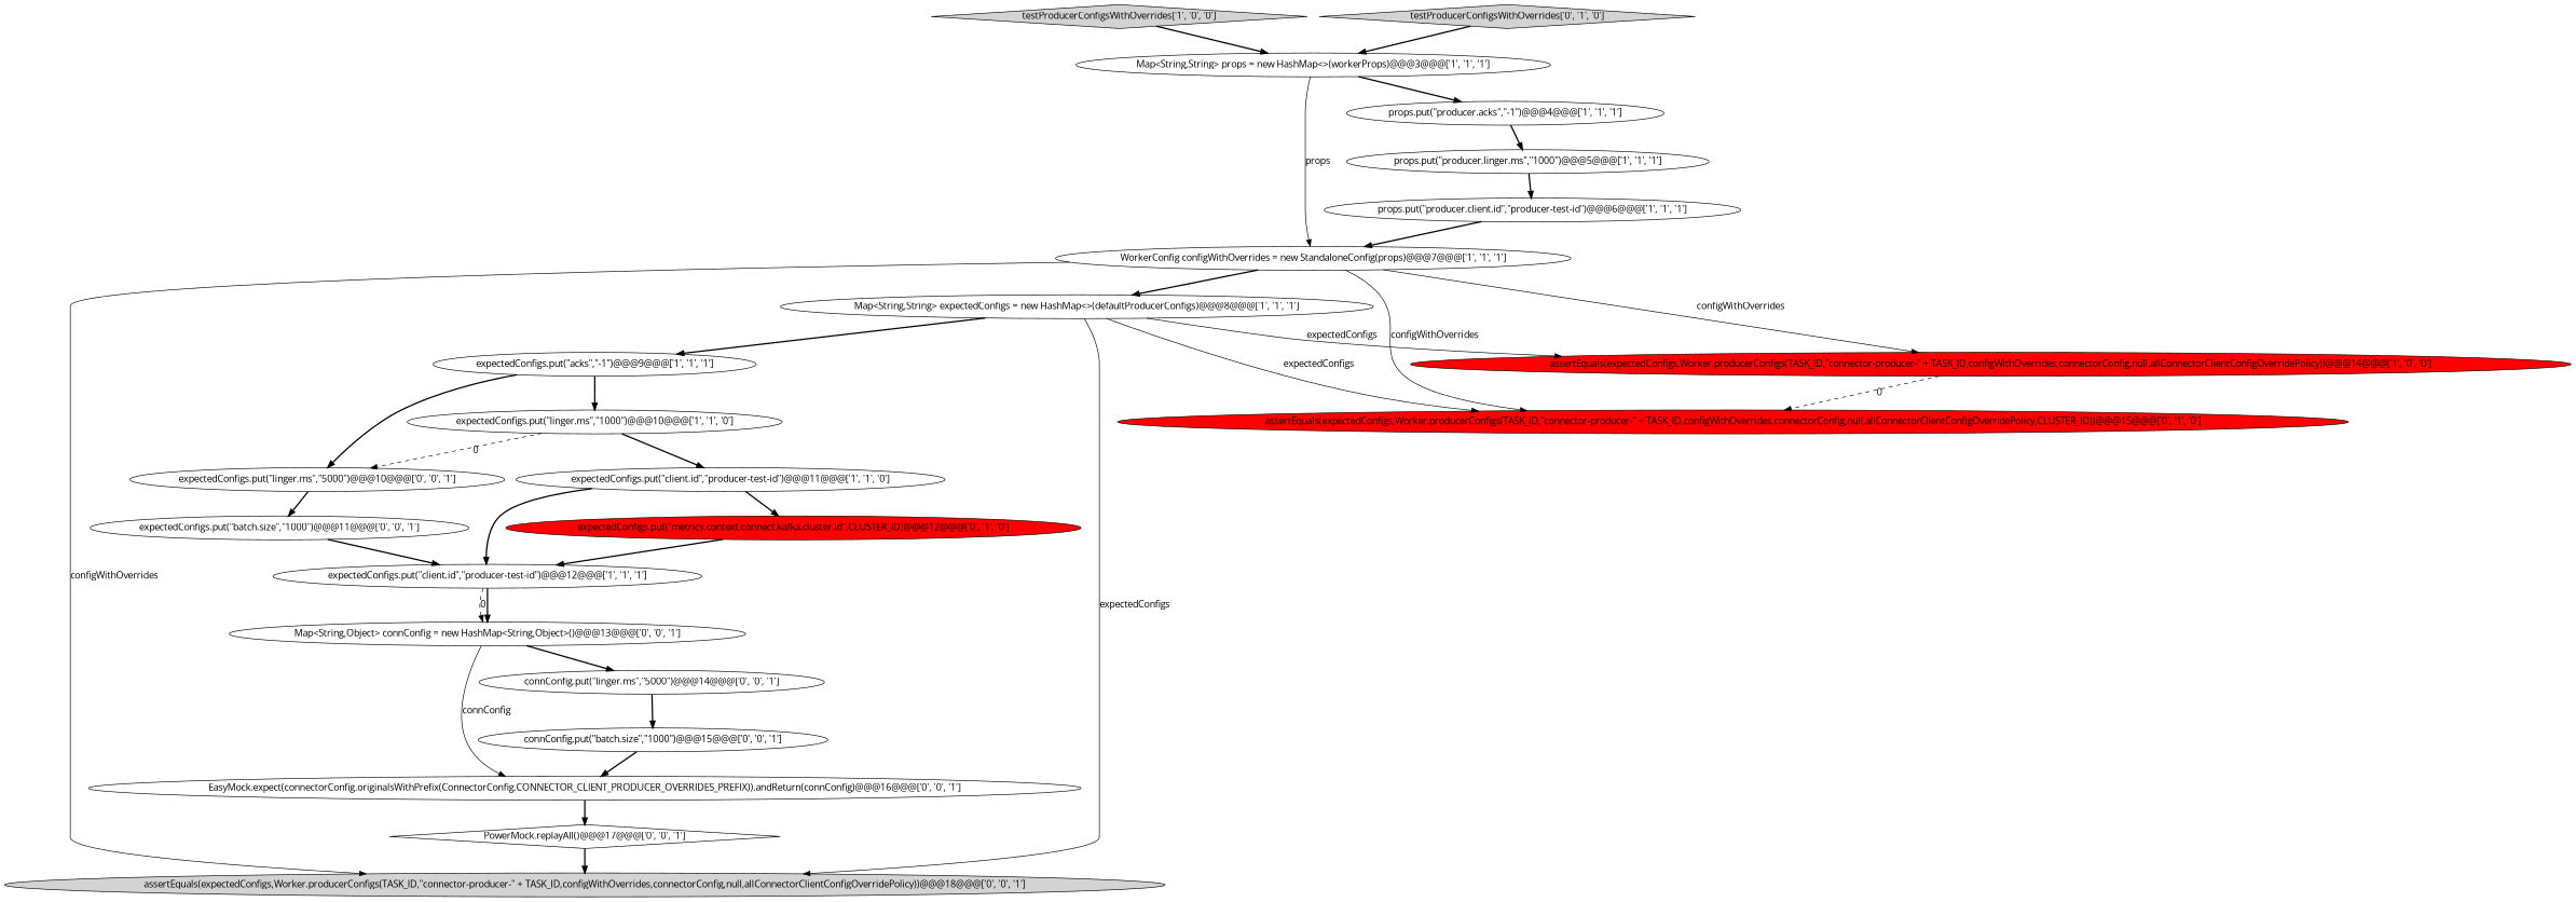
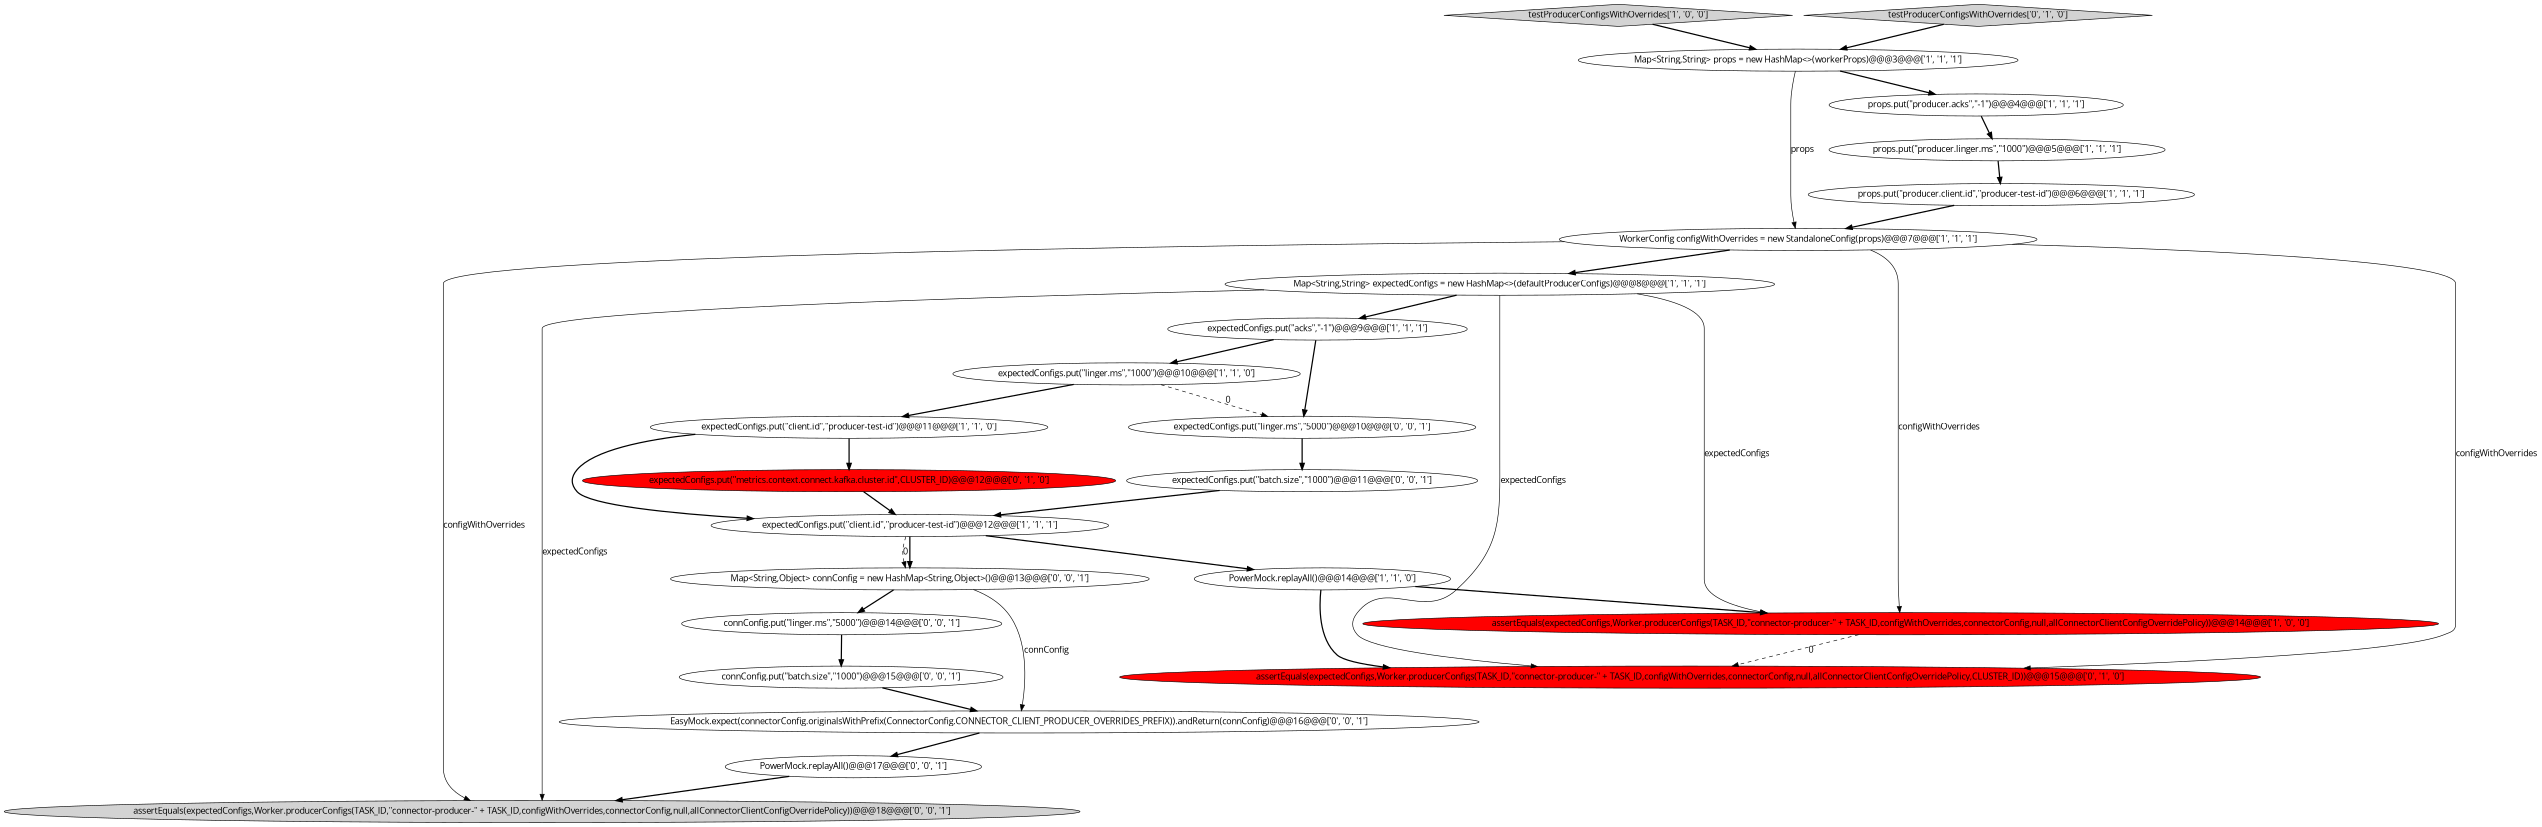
  digraph {
    fontname="Open Sans"
    node [fillcolor=white fontname="Open Sans" shape=ellipse style=filled]
    edge [fontname="Open Sans" style=bold]
    n1 [label="connConfig.put(\"batch.size\",\"1000\")@@@15@@@['0', '0', '1']"]
    n2 [label="EasyMock.expect(connectorConfig.originalsWithPrefix(ConnectorConfig.CONNECTOR_CLIENT_PRODUCER_OVERRIDES_PREFIX)).andReturn(connConfig)@@@16@@@['0', '0', '1']"]
-   n3 [label="PowerMock.replayAll()@@@17@@@['0', '0', '1']" shape=diamond]
+   n3 [label="PowerMock.replayAll()@@@17@@@['0', '0', '1']"]
    n4 [fillcolor=red label="assertEquals(expectedConfigs,Worker.producerConfigs(TASK_ID,\"connector-producer-\" + TASK_ID,configWithOverrides,connectorConfig,null,allConnectorClientConfigOverridePolicy,CLUSTER_ID))@@@15@@@['0', '1', '0']"]
    n5 [fillcolor=lightgray label="assertEquals(expectedConfigs,Worker.producerConfigs(TASK_ID,\"connector-producer-\" + TASK_ID,configWithOverrides,connectorConfig,null,allConnectorClientConfigOverridePolicy))@@@18@@@['0', '0', '1']"]
    n6 [label="WorkerConfig configWithOverrides = new StandaloneConfig(props)@@@7@@@['1', '1', '1']"]
    n7 [fillcolor=red label="assertEquals(expectedConfigs,Worker.producerConfigs(TASK_ID,\"connector-producer-\" + TASK_ID,configWithOverrides,connectorConfig,null,allConnectorClientConfigOverridePolicy))@@@14@@@['1', '0', '0']"]
    n8 [label="Map<String,String> expectedConfigs = new HashMap<>(defaultProducerConfigs)@@@8@@@['1', '1', '1']"]
    n9 [label="expectedConfigs.put(\"acks\",\"-1\")@@@9@@@['1', '1', '1']"]
    n10 [label="expectedConfigs.put(\"batch.size\",\"1000\")@@@11@@@['0', '0', '1']"]
    n11 [label="expectedConfigs.put(\"client.id\",\"producer-test-id\")@@@12@@@['1', '1', '1']"]
+   n12 [label="PowerMock.replayAll()@@@14@@@['1', '1', '0']"]
    n13 [label="Map<String,Object> connConfig = new HashMap<String,Object>()@@@13@@@['0', '0', '1']"]
    n14 [label="Map<String,String> props = new HashMap<>(workerProps)@@@3@@@['1', '1', '1']"]
    n15 [label="props.put(\"producer.acks\",\"-1\")@@@4@@@['1', '1', '1']"]
    n16 [label="props.put(\"producer.client.id\",\"producer-test-id\")@@@6@@@['1', '1', '1']"]
    n17 [label="props.put(\"producer.linger.ms\",\"1000\")@@@5@@@['1', '1', '1']"]
    n18 [label="expectedConfigs.put(\"linger.ms\",\"5000\")@@@10@@@['0', '0', '1']"]
    n19 [label="expectedConfigs.put(\"linger.ms\",\"1000\")@@@10@@@['1', '1', '0']"]
    n20 [label="expectedConfigs.put(\"client.id\",\"producer-test-id\")@@@11@@@['1', '1', '0']"]
    n21 [label="connConfig.put(\"linger.ms\",\"5000\")@@@14@@@['0', '0', '1']"]
    n22 [fillcolor=red label="expectedConfigs.put(\"metrics.context.connect.kafka.cluster.id\",CLUSTER_ID)@@@12@@@['0', '1', '0']"]
    n23 [fillcolor=lightgray label="testProducerConfigsWithOverrides['1', '0', '0']" shape=diamond]
    n24 [fillcolor=lightgray label="testProducerConfigsWithOverrides['0', '1', '0']" shape=diamond]
    n1 -> n2
    n2 -> n3
    n3 -> n5
    n6 -> n4 [label=configWithOverrides style=solid]
    n6 -> n5 [label=configWithOverrides style=solid]
    n6 -> n7 [label=configWithOverrides style=solid]
    n6 -> n8
    n7 -> n4 [label=0 style=dashed]
    n8 -> n4 [label=expectedConfigs style=solid]
    n8 -> n5 [label=expectedConfigs style=solid]
    n8 -> n7 [label=expectedConfigs style=solid]
    n8 -> n9
    n9 -> n18
    n9 -> n19
    n10 -> n11
+   n11 -> n12
    n11 -> n13 [label=0 style=dashed]
    n11 -> n13
+   n12 -> n4
+   n12 -> n7
    n13 -> n2 [label=connConfig style=solid]
    n13 -> n21
    n14 -> n6 [label=props style=solid]
    n14 -> n15
    n15 -> n17
    n16 -> n6
    n17 -> n16
    n18 -> n10
    n19 -> n18 [label=0 style=dashed]
    n19 -> n20
    n20 -> n11
    n20 -> n22
    n21 -> n1
    n22 -> n11
    n23 -> n14
    n24 -> n14
  }
